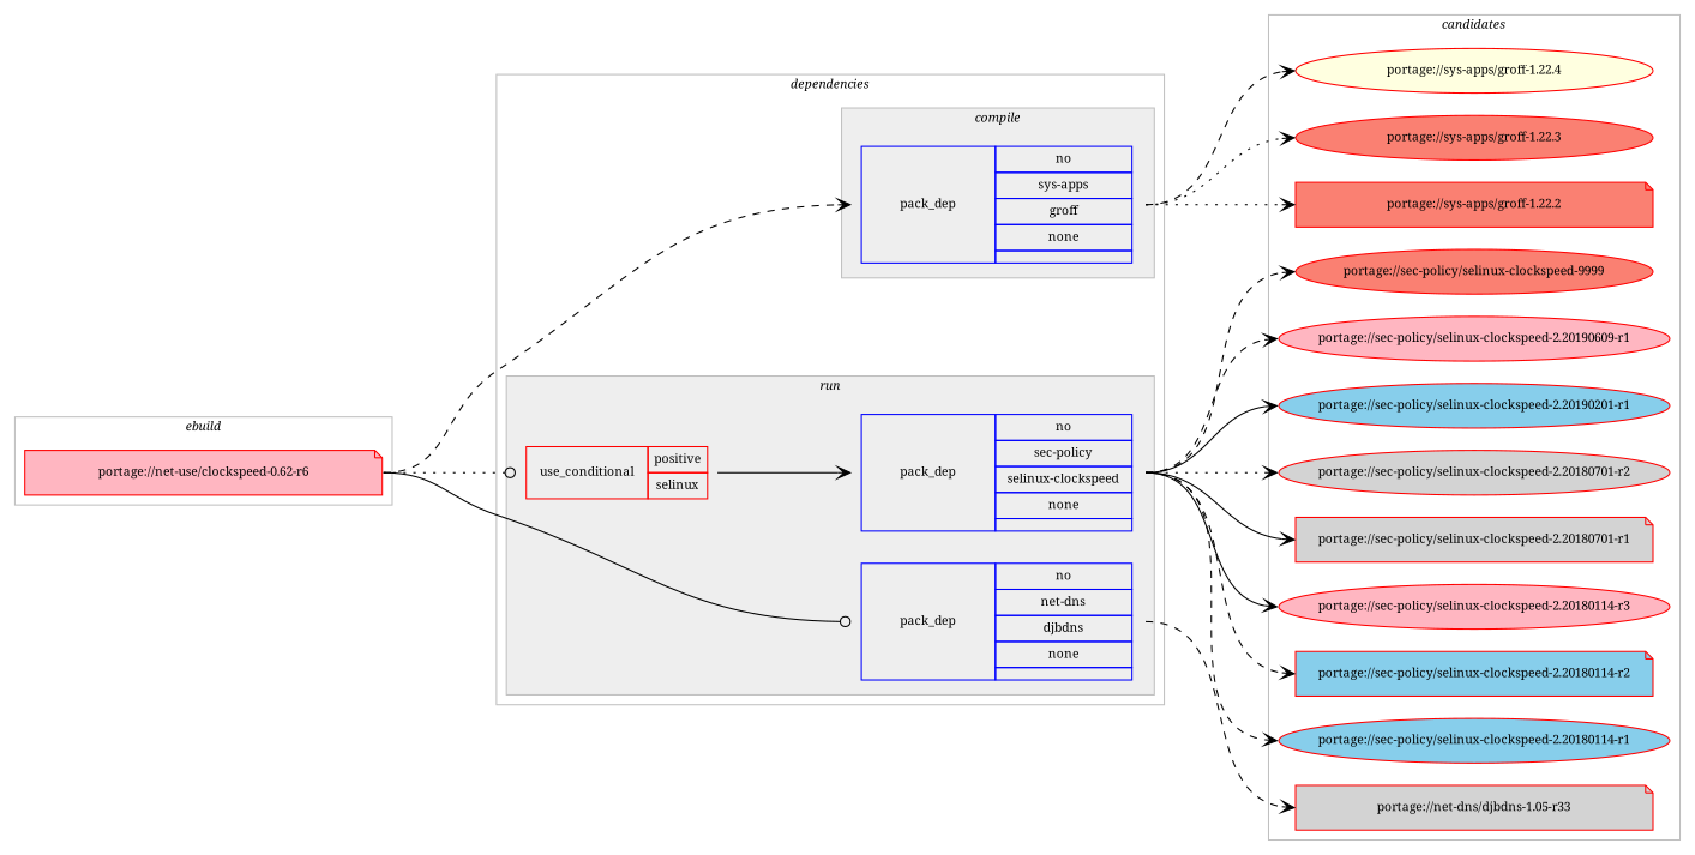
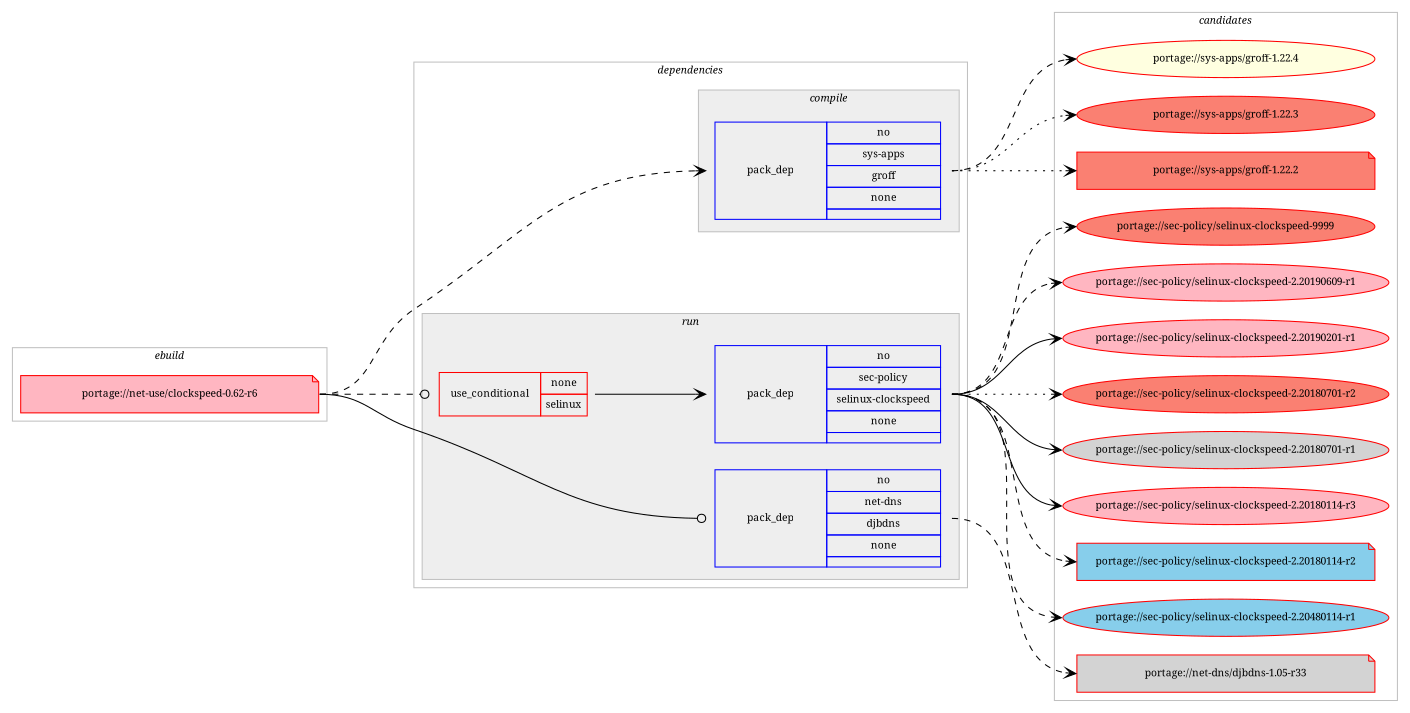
  digraph {
    compound=true
    concentrate=true
    fontname="Noto Serif"
    fontsize=10
    newrank=true
    rankdir=LR
    ranksep=1.5
    node [color=red fontname="Noto Serif" fontsize=10 shape=ellipse style=filled]
    edge [arrowhead=vee fontname="Noto Serif" headport=w style=dashed tailport=e weight=100]
    n1 [fillcolor=lightpink label="portage://net-use/clockspeed-0.62-r6" shape=note width=4]
    n2 [color=blue label=<<TABLE BORDER="0" CELLBORDER="1" CELLSPACING="0" CELLPADDING="4" WIDTH="220"><TR><TD ROWSPAN="6" CELLPADDING="30">pack_dep</TD></TR><TR><TD WIDTH="110">no</TD></TR><TR><TD>sys-apps</TD></TR><TR><TD>groff</TD></TR><TR><TD>none</TD></TR><TR><TD></TD></TR></TABLE>> shape=none style=""]
    n3 [color=blue label=<<TABLE BORDER="0" CELLBORDER="1" CELLSPACING="0" CELLPADDING="4" WIDTH="220"><TR><TD ROWSPAN="6" CELLPADDING="30">pack_dep</TD></TR><TR><TD WIDTH="110">no</TD></TR><TR><TD>sec-policy</TD></TR><TR><TD>selinux-clockspeed</TD></TR><TR><TD>none</TD></TR><TR><TD></TD></TR></TABLE>> shape=none style=""]
-   n4 [label=<<TABLE BORDER="0" CELLBORDER="1" CELLSPACING="0" CELLPADDING="4"><TR><TD ROWSPAN="3" CELLPADDING="10">use_conditional</TD></TR><TR><TD>positive</TD></TR><TR><TD>selinux</TD></TR></TABLE>> shape=none style=""]
+   n4 [label=<<TABLE BORDER="0" CELLBORDER="1" CELLSPACING="0" CELLPADDING="4"><TR><TD ROWSPAN="3" CELLPADDING="10">use_conditional</TD></TR><TR><TD>none</TD></TR><TR><TD>selinux</TD></TR></TABLE>> shape=none style=""]
    n5 [color=blue label=<<TABLE BORDER="0" CELLBORDER="1" CELLSPACING="0" CELLPADDING="4" WIDTH="220"><TR><TD ROWSPAN="6" CELLPADDING="30">pack_dep</TD></TR><TR><TD WIDTH="110">no</TD></TR><TR><TD>net-dns</TD></TR><TR><TD>djbdns</TD></TR><TR><TD>none</TD></TR><TR><TD></TD></TR></TABLE>> shape=none style=""]
    n6 [fillcolor=lightyellow label="portage://sys-apps/groff-1.22.4" width=4]
    n7 [fillcolor=salmon label="portage://sys-apps/groff-1.22.3" width=4]
    n8 [fillcolor=salmon label="portage://sys-apps/groff-1.22.2" shape=note width=4]
    n9 [fillcolor=salmon label="portage://sec-policy/selinux-clockspeed-9999" width=4]
    n10 [fillcolor=lightpink label="portage://sec-policy/selinux-clockspeed-2.20190609-r1" width=4]
-   n11 [fillcolor=skyblue label="portage://sec-policy/selinux-clockspeed-2.20190201-r1" width=4]
-   n12 [fillcolor=lightgrey label="portage://sec-policy/selinux-clockspeed-2.20180701-r2" width=4]
-   n13 [fillcolor=lightgrey label="portage://sec-policy/selinux-clockspeed-2.20180701-r1" shape=note width=4]
+   n11 [fillcolor=lightpink label="portage://sec-policy/selinux-clockspeed-2.20190201-r1" width=4]
+   n12 [fillcolor=salmon label="portage://sec-policy/selinux-clockspeed-2.20180701-r2" width=4]
+   n13 [fillcolor=lightgrey label="portage://sec-policy/selinux-clockspeed-2.20180701-r1" width=4]
    n14 [fillcolor=lightpink label="portage://sec-policy/selinux-clockspeed-2.20180114-r3" width=4]
    n15 [fillcolor=skyblue label="portage://sec-policy/selinux-clockspeed-2.20180114-r2" shape=note width=4]
-   n16 [fillcolor=skyblue label="portage://sec-policy/selinux-clockspeed-2.20180114-r1" width=4]
+   n16 [fillcolor=skyblue label="portage://sec-policy/selinux-clockspeed-2.20480114-r1" width=4]
    n17 [fillcolor=lightgrey label="portage://net-dns/djbdns-1.05-r33" shape=note width=4]
    subgraph cluster_1 {
      color=gray
      label=<<i>dependencies</i>>
      subgraph cluster_2 {
        color=gray
        fillcolor="#eeeeee"
        label=<<i>compile</i>>
        style=filled
        subgraph sub_3 {
          color=gray
          fillcolor="#eeeeee"
          label=<<i>compile</i>>
          style=filled
          n2
        }
      }
      subgraph cluster_4 {
        color=gray
        fillcolor="#eeeeee"
        label=<<i>compile and run</i>>
        style=filled
      }
      subgraph cluster_5 {
        color=gray
        fillcolor="#eeeeee"
        label=<<i>run</i>>
        style=filled
        subgraph sub_6 {
          color=gray
          fillcolor="#eeeeee"
          label=<<i>run</i>>
          style=filled
          n4
          subgraph sub_7 {
            color=gray
            fillcolor="#eeeeee"
            label=<<i>run</i>>
            style=filled
            n3
          }
        }
        subgraph sub_8 {
          color=gray
          fillcolor="#eeeeee"
          label=<<i>run</i>>
          style=filled
          n5
        }
      }
    }
    subgraph cluster_9 {
      color=gray
      label=<<i>ebuild</i>>
      rank=same
      n1
    }
    subgraph cluster_10 {
      color=gray
      label=<<i>candidates</i>>
      rank=same
      subgraph sub_11 {
        color=black
        label=<<i>candidates</i>>
        nodesep=1
        rank=same
        n6
        n7
        n8
      }
      subgraph sub_12 {
        color=black
        label=<<i>candidates</i>>
        nodesep=1
        rank=same
        n9
        n10
        n11
        n12
        n13
        n14
        n15
        n16
      }
      subgraph sub_13 {
        color=black
        label=<<i>candidates</i>>
        nodesep=1
        rank=same
        n17
      }
    }
    n1 -> n2 [weight=20]
-   n1 -> n4 [arrowhead=odot style=dotted weight=20]
+   n1 -> n4 [arrowhead=odot weight=20]
    n1 -> n5 [arrowhead=odot style=solid weight=20]
    n2 -> n6
    n2 -> n7 [style=dotted]
    n2 -> n8 [style=dotted]
    n3 -> n9
    n3 -> n10
    n3 -> n11 [style=solid]
    n3 -> n12 [style=dotted]
    n3 -> n13 [style=solid]
    n3 -> n14 [style=solid]
    n3 -> n15
    n3 -> n16
    n4 -> n3 [style=solid weight=20]
    n5 -> n17
  }
